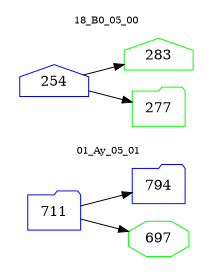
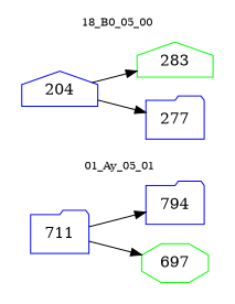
  digraph {
    rankdir=LR
    node [color=blue shape=folder]
    edge [color=black]
    n1 [label=711]
    n2 [color=green label=697 shape=octagon]
    n3 [label=794]
-   n4 [label=254 shape=house]
-   n5 [color=green label=277]
+   n4 [label=204 shape=house]
+   n5 [label=277]
    n6 [color=green label=283 shape=house]
    subgraph cluster_1 {
      color=white
      fontsize=10
      label="01_Ay_05_01"
      n1
      n2
      n3
    }
    subgraph cluster_2 {
      color=white
      fontsize=10
      label="18_B0_05_00"
      n4
      n5
      n6
    }
    n1 -> n2
    n1 -> n3
    n4 -> n5
    n4 -> n6
  }
